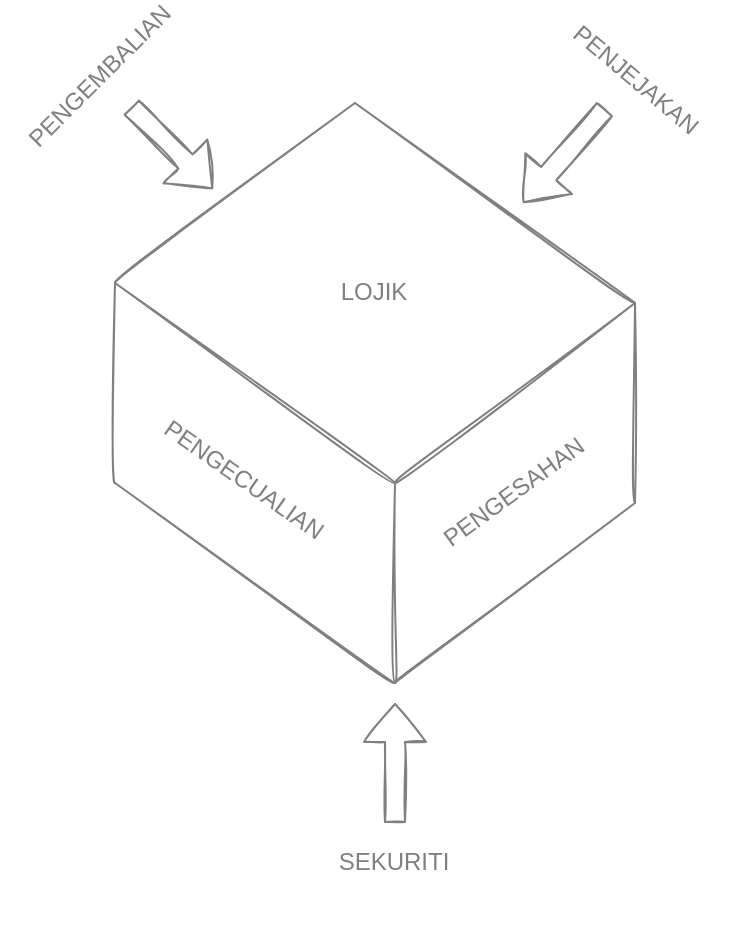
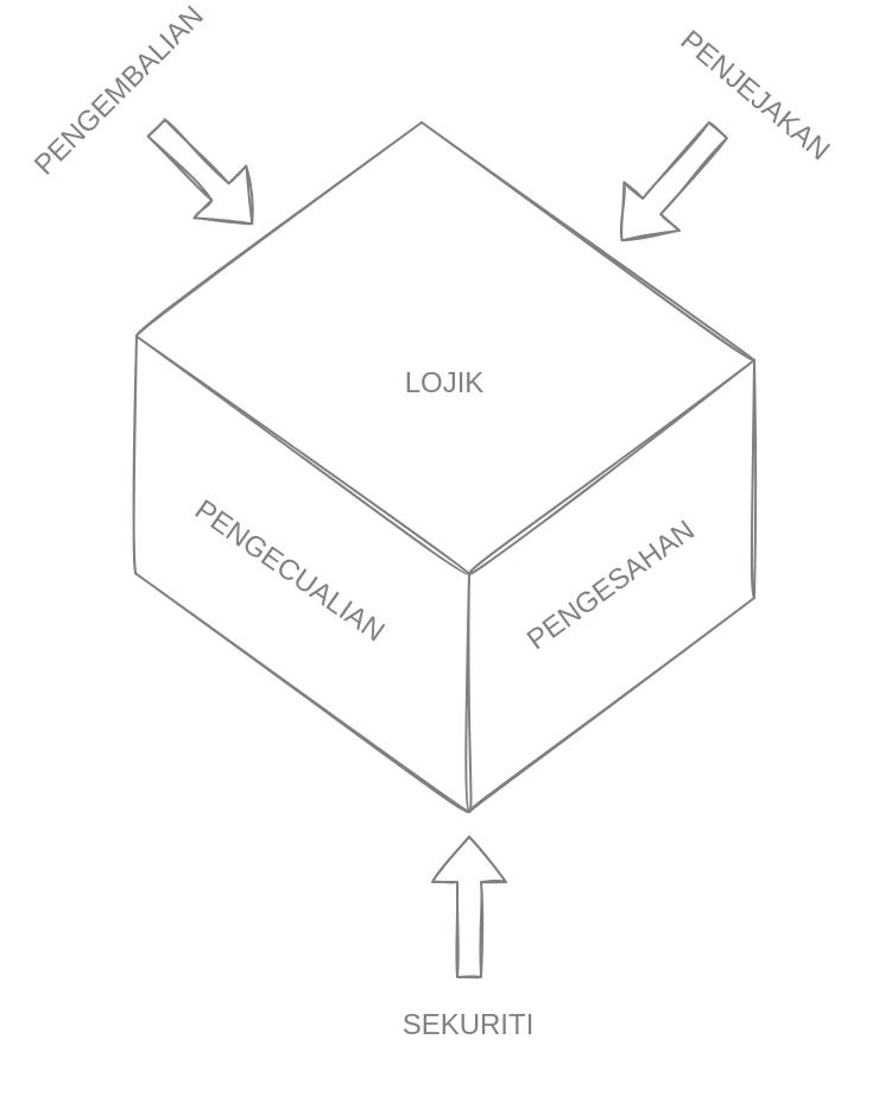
  <mxCell id="0" />
  <mxCell id="1" parent="0" />
  <mxCell id="2" value="" style="endArrow=none;html=1;rounded=1;sketch=1;curved=1;strokeColor=#808080;fontColor=#808080;" parent="1" edge="1"><mxGeometry width="50" height="50" relative="1" as="geometry"><mxPoint x="317" y="148" as="sourcePoint" /><mxPoint x="177" y="48" as="targetPoint" /></mxGeometry></mxCell>
  <mxCell id="3" value="" style="endArrow=none;html=1;rounded=1;sketch=1;curved=1;strokeColor=#808080;fontColor=#808080;" parent="1" edge="1"><mxGeometry width="50" height="50" relative="1" as="geometry"><mxPoint x="197" y="238" as="sourcePoint" /><mxPoint x="57" y="138" as="targetPoint" /></mxGeometry></mxCell>
  <mxCell id="4" value="" style="endArrow=none;html=1;rounded=1;sketch=1;curved=1;strokeColor=#808080;fontColor=#808080;" parent="1" edge="1"><mxGeometry width="50" height="50" relative="1" as="geometry"><mxPoint x="197" y="238" as="sourcePoint" /><mxPoint x="317" y="148" as="targetPoint" /></mxGeometry></mxCell>
  <mxCell id="5" value="" style="endArrow=none;html=1;rounded=1;sketch=1;curved=1;strokeColor=#808080;fontColor=#808080;" parent="1" edge="1"><mxGeometry width="50" height="50" relative="1" as="geometry"><mxPoint x="57" y="138" as="sourcePoint" /><mxPoint x="177" y="48" as="targetPoint" /></mxGeometry></mxCell>
  <mxCell id="6" value="" style="endArrow=none;html=1;rounded=1;sketch=1;curved=1;strokeColor=#808080;fontColor=#808080;" parent="1" edge="1"><mxGeometry width="50" height="50" relative="1" as="geometry"><mxPoint x="197" y="338" as="sourcePoint" /><mxPoint x="197" y="238" as="targetPoint" /></mxGeometry></mxCell>
  <mxCell id="7" value="" style="endArrow=none;html=1;rounded=1;sketch=1;curved=1;strokeColor=#808080;fontColor=#808080;" parent="1" edge="1"><mxGeometry width="50" height="50" relative="1" as="geometry"><mxPoint x="197" y="338" as="sourcePoint" /><mxPoint x="317" y="248" as="targetPoint" /></mxGeometry></mxCell>
  <mxCell id="8" value="" style="endArrow=none;html=1;rounded=1;sketch=1;curved=1;strokeColor=#808080;fontColor=#808080;" parent="1" edge="1"><mxGeometry width="50" height="50" relative="1" as="geometry"><mxPoint x="317" y="248" as="sourcePoint" /><mxPoint x="317" y="148" as="targetPoint" /></mxGeometry></mxCell>
  <mxCell id="9" value="" style="endArrow=none;html=1;rounded=1;sketch=1;curved=1;strokeColor=#808080;fontColor=#808080;" parent="1" edge="1"><mxGeometry width="50" height="50" relative="1" as="geometry"><mxPoint x="197" y="338" as="sourcePoint" /><mxPoint x="57" y="238" as="targetPoint" /></mxGeometry></mxCell>
  <mxCell id="10" value="" style="endArrow=none;html=1;rounded=1;sketch=1;curved=1;strokeColor=#808080;fontColor=#808080;" parent="1" edge="1"><mxGeometry width="50" height="50" relative="1" as="geometry"><mxPoint x="57" y="238" as="sourcePoint" /><mxPoint x="57" y="138" as="targetPoint" /></mxGeometry></mxCell>
- <mxCell id="11" value="LOJIK" style="text;html=1;strokeColor=none;fillColor=none;align=center;verticalAlign=middle;whiteSpace=wrap;rounded=0;sketch=1;fontColor=#808080;" parent="1" vertex="1"><mxGeometry x="157" y="128" width="60" height="30" as="geometry" /></mxCell>
+ <mxCell id="11" value="LOJIK" style="text;html=1;strokeColor=none;fillColor=none;align=center;verticalAlign=middle;whiteSpace=wrap;rounded=0;sketch=1;fontColor=#808080;" parent="1" vertex="1"><mxGeometry x="157" y="143" width="60" height="30" as="geometry" /></mxCell>
  <mxCell id="12" value="PENGESAHAN" style="text;html=1;strokeColor=none;fillColor=none;align=center;verticalAlign=middle;whiteSpace=wrap;rounded=0;sketch=1;rotation=324;fontColor=#808080;" parent="1" vertex="1"><mxGeometry x="227" y="228" width="60" height="30" as="geometry" /></mxCell>
  <mxCell id="13" value="PENGECUALIAN" style="text;html=1;strokeColor=none;fillColor=none;align=center;verticalAlign=middle;whiteSpace=wrap;rounded=0;sketch=1;rotation=35;fontColor=#808080;" parent="1" vertex="1"><mxGeometry x="92" y="222" width="60" height="30" as="geometry" /></mxCell>
  <mxCell id="14" value="" style="shape=flexArrow;endArrow=classic;html=1;rounded=1;sketch=1;curved=1;strokeColor=#808080;fontColor=#808080;" parent="1" edge="1"><mxGeometry width="50" height="50" relative="1" as="geometry"><mxPoint x="302" y="51" as="sourcePoint" /><mxPoint x="261" y="98" as="targetPoint" /></mxGeometry></mxCell>
  <mxCell id="15" value="PENJEJAKAN" style="text;html=1;strokeColor=none;fillColor=none;align=center;verticalAlign=middle;whiteSpace=wrap;rounded=0;sketch=1;rotation=40;fontColor=#808080;" parent="1" vertex="1"><mxGeometry x="287.998" y="22.005" width="60" height="30" as="geometry" /></mxCell>
  <mxCell id="16" value="" style="shape=flexArrow;endArrow=classic;html=1;rounded=1;sketch=1;curved=1;strokeColor=#808080;fontColor=#808080;" parent="1" edge="1"><mxGeometry width="50" height="50" relative="1" as="geometry"><mxPoint x="65" y="50" as="sourcePoint" /><mxPoint x="106" y="91" as="targetPoint" /></mxGeometry></mxCell>
  <mxCell id="17" value="PENGEMBALIAN" style="text;html=1;strokeColor=none;fillColor=none;align=center;verticalAlign=middle;whiteSpace=wrap;rounded=0;sketch=1;rotation=-45;fontColor=#808080;" parent="1" vertex="1"><mxGeometry x="20" y="20" width="60" height="30" as="geometry" /></mxCell>
  <mxCell id="18" value="" style="shape=flexArrow;endArrow=classic;html=1;rounded=1;sketch=1;curved=1;strokeColor=#808080;fontColor=#808080;" parent="1" edge="1"><mxGeometry width="50" height="50" relative="1" as="geometry"><mxPoint x="197" y="408" as="sourcePoint" /><mxPoint x="197" y="348" as="targetPoint" /></mxGeometry></mxCell>
  <mxCell id="19" value="SEKURITI" style="text;html=1;strokeColor=none;fillColor=none;align=center;verticalAlign=middle;whiteSpace=wrap;rounded=0;sketch=1;fontColor=#808080;" parent="1" vertex="1"><mxGeometry x="167" y="413" width="60" height="30" as="geometry" /></mxCell>
